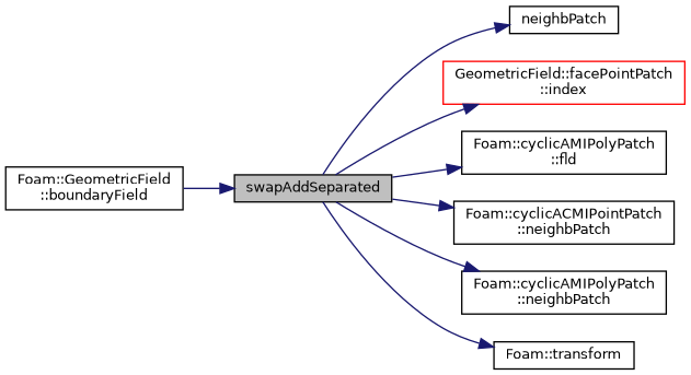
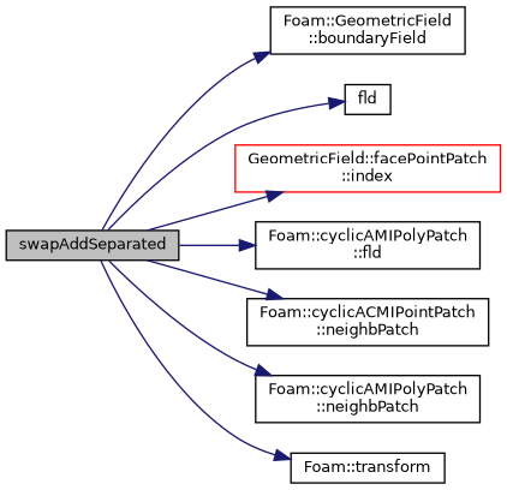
  digraph {
    rankdir=LR
    node [color=black fontname=Helvetica fontsize=10 shape=record]
    edge [color=midnightblue fontname=Helvetica fontsize=10 labelfontname=Helvetica labelfontsize=10 style=solid]
    n1 [fillcolor=grey75 fontcolor=black height=0.2 label=swapAddSeparated style=filled width=0.4]
    n2 [height=0.2 label="Foam::GeometricField\l::boundaryField" width=0.4]
-   n3 [height=0.2 label=neighbPatch width=0.4]
+   n3 [height=0.2 label=fld width=0.4]
    n4 [color=red height=0.2 label="GeometricField::facePointPatch\l::index" width=0.4]
    n5 [height=0.2 label="Foam::cyclicAMIPolyPatch\l::fld" width=0.4]
    n6 [height=0.2 label="Foam::cyclicACMIPointPatch\l::neighbPatch" width=0.4]
    n7 [height=0.2 label="Foam::cyclicAMIPolyPatch\l::neighbPatch" width=0.4]
    n8 [height=0.2 label="Foam::transform" width=0.4]
-   n2 -> n1
+   n1 -> n2
    n1 -> n3
    n1 -> n4
    n1 -> n5
    n1 -> n6
    n1 -> n7
    n1 -> n8
  }
